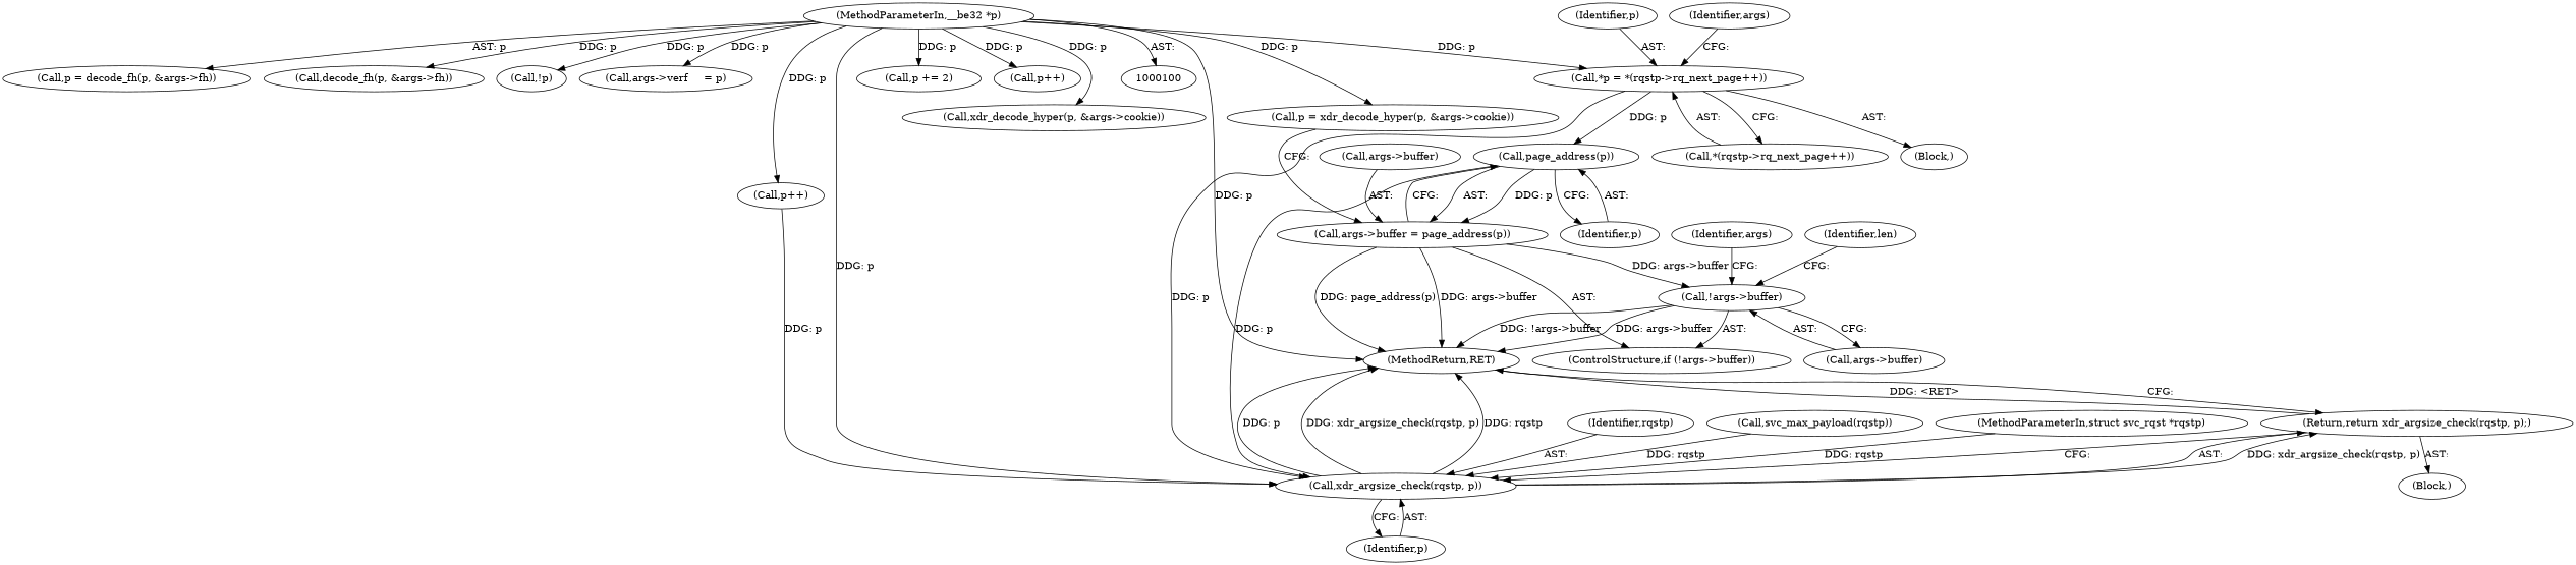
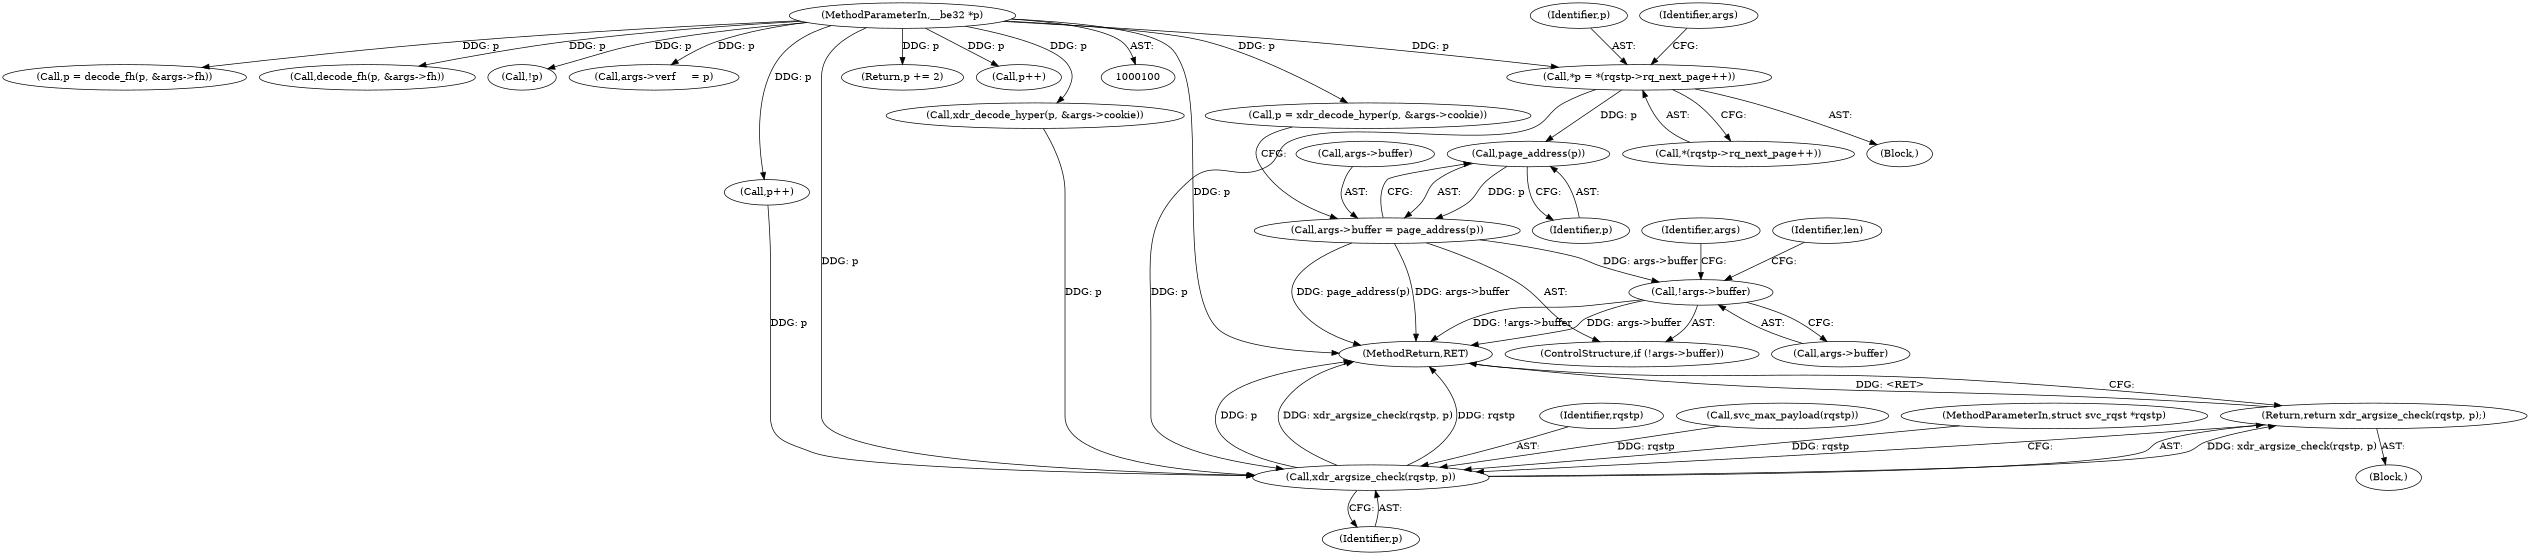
  digraph {
    n1 [label="(Call,page_address(p))"]
    n2 [label="(Call,args->buffer = page_address(p))"]
    n3 [label="(Call,xdr_argsize_check(rqstp, p))"]
    n4 [label="(Identifier,p)"]
    n5 [label="(MethodReturn,RET)"]
    n6 [label="(Call,!args->buffer)"]
    n7 [label="(ControlStructure,if (!args->buffer))"]
    n8 [label="(Return,return xdr_argsize_check(rqstp, p);)"]
    n9 [label="(Identifier,p)"]
    n10 [label="(Call,*p = *(rqstp->rq_next_page++))"]
    n11 [label="(Call,*(rqstp->rq_next_page++))"]
    n12 [label="(Block,)"]
    n13 [label="(MethodParameterIn,__be32 *p)"]
    n14 [label="(Call,p = decode_fh(p, &args->fh))"]
    n15 [label="(Call,decode_fh(p, &args->fh))"]
    n16 [label="(Call,!p)"]
    n17 [label="(Call,args->verf     = p)"]
    n18 [label="(Call,xdr_decode_hyper(p, &args->cookie))"]
    n19 [label="(Call,p = xdr_decode_hyper(p, &args->cookie))"]
-   n20 [label="(Call,p += 2)"]
+   n20 [label="(Return,p += 2)"]
    n21 [label="(Call,p++)"]
    n22 [label="(Call,p++)"]
    1000100
    n24 [label="(Call,args->buffer)"]
    n25 [label="(Block,)"]
    n26 [label="(Identifier,args)"]
    n27 [label="(Call,args->buffer)"]
    n28 [label="(Identifier,p)"]
    n29 [label="(Identifier,args)"]
    n30 [label="(Identifier,len)"]
    n31 [label="(Identifier,rqstp)"]
    n32 [label="(Call,svc_max_payload(rqstp))"]
    n33 [label="(MethodParameterIn,struct svc_rqst *rqstp)"]
    n1 -> n2 [label="AST: "]
    n1 -> n2 [label="DDG: p"]
-   n1 -> n3 [label="DDG: p"]
+   n18 -> n3 [label="DDG: p"]
    n1 -> n4 [label="CFG: "]
    n2 -> n1 [label="CFG: "]
    n2 -> n5 [label="DDG: page_address(p)"]
    n2 -> n5 [label="DDG: args->buffer"]
    n2 -> n6 [label="DDG: args->buffer"]
    n2 -> n7 [label="AST: "]
    n3 -> n5 [label="DDG: p"]
    n3 -> n5 [label="DDG: xdr_argsize_check(rqstp, p)"]
    n3 -> n5 [label="DDG: rqstp"]
    n3 -> n8 [label="AST: "]
    n3 -> n8 [label="DDG: xdr_argsize_check(rqstp, p)"]
    n3 -> n9 [label="CFG: "]
    n4 -> n1 [label="AST: "]
    n5 -> n8 [label="CFG: "]
    n6 -> n5 [label="DDG: !args->buffer"]
    n6 -> n5 [label="DDG: args->buffer"]
    n6 -> n7 [label="AST: "]
    n6 -> n24 [label="CFG: "]
    n8 -> n3 [label="CFG: "]
    n8 -> n5 [label="DDG: <RET>"]
    n8 -> n25 [label="AST: "]
    n9 -> n3 [label="AST: "]
    n10 -> n1 [label="DDG: p"]
    n10 -> n3 [label="DDG: p"]
    n10 -> n11 [label="CFG: "]
    n10 -> n12 [label="AST: "]
    n11 -> n10 [label="AST: "]
    n13 -> n3 [label="DDG: p"]
    n13 -> n5 [label="DDG: p"]
    n13 -> n10 [label="DDG: p"]
-   n13 -> n14 [label="AST: p"]
+   n13 -> n14 [label="DDG: p"]
    n13 -> n15 [label="DDG: p"]
    n13 -> n16 [label="DDG: p"]
    n13 -> n17 [label="DDG: p"]
    n13 -> n18 [label="DDG: p"]
    n13 -> n19 [label="DDG: p"]
    n13 -> n20 [label="DDG: p"]
    n13 -> n21 [label="DDG: p"]
    n13 -> n22 [label="DDG: p"]
    n13 -> 1000100 [label="AST: "]
    n19 -> n2 [label="CFG: "]
    n22 -> n3 [label="DDG: p"]
    n24 -> n6 [label="AST: "]
    n26 -> n10 [label="CFG: "]
    n27 -> n2 [label="AST: "]
    n28 -> n10 [label="AST: "]
    n29 -> n6 [label="CFG: "]
    n30 -> n6 [label="CFG: "]
    n31 -> n3 [label="AST: "]
    n32 -> n3 [label="DDG: rqstp"]
    n33 -> n3 [label="DDG: rqstp"]
  }
